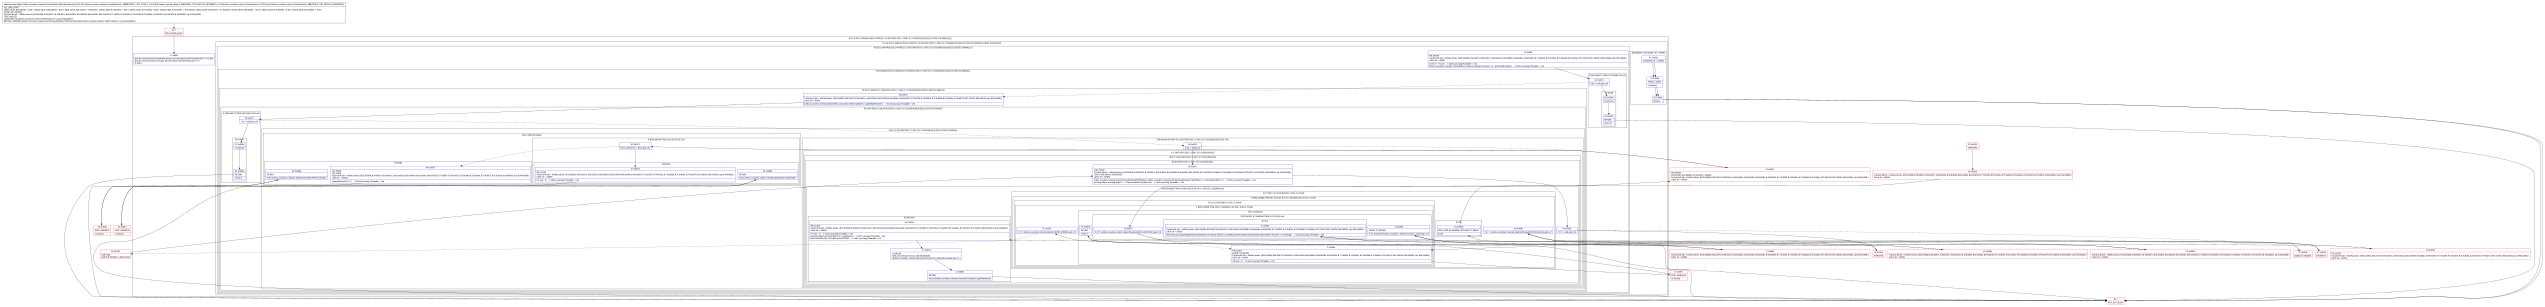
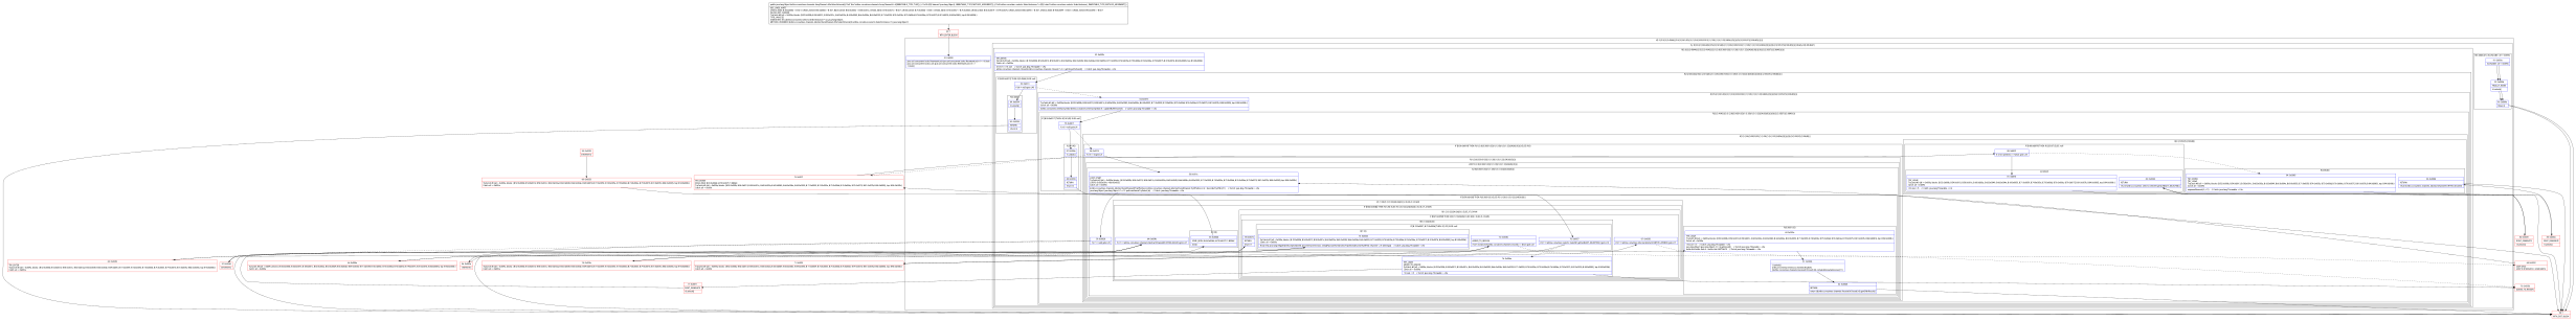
  digraph {
    fontname="Roboto Condensed"
    node [color=blue fontname="Roboto Condensed" shape=record]
    edge [fontname="Roboto Condensed"]
    n1 [label="{89\:\ 0x0094|r3.unlock()\l}"]
    n2 [label="{90\:\ 0x0099|RETURN\l|return r6\l}"]
    n3 [label="{53\:\ 0x0011|if (r6 != null) goto L43\l}"]
    n4 [label="{87\:\ 0x008e|r3.unlock()\l}"]
    n5 [label="{88\:\ 0x0093|RETURN\l|return r6\l}"]
    n6 [label="{55\:\ 0x0017|if (r6 != null) goto L41\l}"]
    n7 [label="{60\:\ 0x002a|TRY_LEAVE\lTryCatch #0 \{all \-\> 0x009a, blocks: (B:52:0x000b, B:54:0x0013, B:58:0x001c, B:60:0x002a, B:63:0x0049, B:66:0x004e, B:69:0x0053, B:71:0x0059, B:74:0x005e, B:75:0x006d, B:76:0x006e, B:79:0x0075, B:81:0x007b, B:84:0x0085), top: B:94:0x000b \}\lCatch: all \-\> 0x009a\l|r10.size = r5     \/\/ Catch: java.lang.Throwable \-\> L9a\ljava.lang.Object java.lang.Object r8 = r6.getResult()     \/\/ Catch: java.lang.Throwable \-\> L9a\lkotlin.Unit kotlin.Unit r4 = kotlin.Unit.INSTANCE     \/\/ Catch: java.lang.Throwable \-\> L9a\l}"]
    n8 [label="{61\:\ 0x0034|r3.unlock()\lkotlin.jvm.internal.Intrinsics.checkNotNull(r8)\l((kotlinx.coroutines.channels.ReceiveOrClosed) r8).completeResumeReceive(r11)\l}"]
    n9 [label="{62\:\ 0x0048|RETURN\l|return ((kotlinx.coroutines.channels.ReceiveOrClosed) r8).getOfferResult()\l}"]
    n10 [label="{65\:\ 0x004d|EDGE_INSN: B:65:0x004d\-\>B:79:0x0075 ?: BREAK  \l|break\l}"]
    n11 [label="{75\:\ 0x006d|TryCatch #0 \{all \-\> 0x009a, blocks: (B:52:0x000b, B:54:0x0013, B:58:0x001c, B:60:0x002a, B:63:0x0049, B:66:0x004e, B:69:0x0053, B:71:0x0059, B:74:0x005e, B:75:0x006d, B:76:0x006e, B:79:0x0075, B:81:0x007b, B:84:0x0085), top: B:94:0x000b \}\lCatch: all \-\> 0x009a\l|throw new java.lang.IllegalStateException(kotlin.jvm.internal.Intrinsics.stringPlus(\"performAtomicTrySelect(describeTryOffer) returned \", r7).toString())     \/\/ Catch: java.lang.Throwable \-\> L9a\l}"]
    n12 [label="{70\:\ 0x0057|if (r7 != kotlinx.coroutines.selects.SelectKt.getALREADY_SELECTED()) goto L18\l}"]
    n13 [label="{72\:\ 0x005b|ADDED_TO_REGION\l|if ((r7 instanceof kotlinx.coroutines.channels.Closed) == false) goto L21\l}"]
    n14 [label="{76\:\ 0x006e|TRY_LEAVE\lADDED_TO_REGION\lTryCatch #0 \{all \-\> 0x009a, blocks: (B:52:0x000b, B:54:0x0013, B:58:0x001c, B:60:0x002a, B:63:0x0049, B:66:0x004e, B:69:0x0053, B:71:0x0059, B:74:0x005e, B:75:0x006d, B:76:0x006e, B:79:0x0075, B:81:0x007b, B:84:0x0085), top: B:94:0x000b \}\lCatch: all \-\> 0x009a\l|r10.size = r5     \/\/ Catch: java.lang.Throwable \-\> L9a\l}"]
    n15 [label="{78\:\ 0x0074|RETURN\l|return r7\l}"]
    n16 [label="{67\:\ 0x0050|if (r7 != kotlinx.coroutines.internal.AtomicKt.RETRY_ATOMIC) goto L15\l}"]
    n17 [label="{64\:\ 0x004b|if (r7 == kotlinx.coroutines.channels.AbstractChannelKt.OFFER_FAILED) goto L27\l}"]
    n18 [label="{59\:\ 0x0028|if (r7 == null) goto L29\l}"]
    n19 [label="{58\:\ 0x001c|LOOP_START\lTryCatch #0 \{all \-\> 0x009a, blocks: (B:52:0x000b, B:54:0x0013, B:58:0x001c, B:60:0x002a, B:63:0x0049, B:66:0x004e, B:69:0x0053, B:71:0x0059, B:74:0x005e, B:75:0x006d, B:76:0x006e, B:79:0x0075, B:81:0x007b, B:84:0x0085), top: B:94:0x000b \}\lLOOP:0: B:58:0x001c\-\>B:68:0x0052\lCatch: all \-\> 0x009a\l|kotlinx.coroutines.channels.AbstractSendChannel$TryOfferDesc kotlinx.coroutines.channels.AbstractSendChannel.TryOfferDesc r6 = describeTryOffer(r11)     \/\/ Catch: java.lang.Throwable \-\> L9a\ljava.lang.Object java.lang.Object r7 = r12.performAtomicTrySelect(r6)     \/\/ Catch: java.lang.Throwable \-\> L9a\l}"]
    n20 [label="{56\:\ 0x0019|if (r5 == 0) goto L8\l}"]
    n21 [label="{81\:\ 0x007b|TRY_LEAVE\lTryCatch #0 \{all \-\> 0x009a, blocks: (B:52:0x000b, B:54:0x0013, B:58:0x001c, B:60:0x002a, B:63:0x0049, B:66:0x004e, B:69:0x0053, B:71:0x0059, B:74:0x005e, B:75:0x006d, B:76:0x006e, B:79:0x0075, B:81:0x007b, B:84:0x0085), top: B:94:0x000b \}\lCatch: all \-\> 0x009a\l|r10.size = r5     \/\/ Catch: java.lang.Throwable \-\> L9a\l}"]
    n22 [label="{83\:\ 0x0084|RETURN\l|return kotlinx.coroutines.selects.SelectKt.getALREADY_SELECTED()\l}"]
    n23 [label="{80\:\ 0x0079|if (r12.trySelect() == false) goto L35\l}"]
    n24 [label="{84\:\ 0x0085|TRY_ENTER\lTRY_LEAVE\lTryCatch #0 \{all \-\> 0x009a, blocks: (B:52:0x000b, B:54:0x0013, B:58:0x001c, B:60:0x002a, B:63:0x0049, B:66:0x004e, B:69:0x0053, B:71:0x0059, B:74:0x005e, B:75:0x006d, B:76:0x006e, B:79:0x0075, B:81:0x007b, B:84:0x0085), top: B:94:0x000b \}\lCatch: all \-\> 0x009a\l|enqueueElement(r5, r11)     \/\/ Catch: java.lang.Throwable \-\> L9a\l}"]
    n25 [label="{86\:\ 0x008d|RETURN\l|return kotlinx.coroutines.channels.AbstractChannelKt.OFFER_SUCCESS\l}"]
    n26 [label="{54\:\ 0x0013|TryCatch #0 \{all \-\> 0x009a, blocks: (B:52:0x000b, B:54:0x0013, B:58:0x001c, B:60:0x002a, B:63:0x0049, B:66:0x004e, B:69:0x0053, B:71:0x0059, B:74:0x005e, B:75:0x006d, B:76:0x006e, B:79:0x0075, B:81:0x007b, B:84:0x0085), top: B:94:0x000b \}\lCatch: all \-\> 0x009a\l|kotlinx.coroutines.internal.Symbol kotlinx.coroutines.internal.Symbol r6 = updateBufferSize(r5)     \/\/ Catch: java.lang.Throwable \-\> L9a\l}"]
    n27 [label="{52\:\ 0x000b|TRY_ENTER\lTryCatch #0 \{all \-\> 0x009a, blocks: (B:52:0x000b, B:54:0x0013, B:58:0x001c, B:60:0x002a, B:63:0x0049, B:66:0x004e, B:69:0x0053, B:71:0x0059, B:74:0x005e, B:75:0x006d, B:76:0x006e, B:79:0x0075, B:81:0x007b, B:84:0x0085), top: B:94:0x000b \}\lCatch: all \-\> 0x009a\l|int int r5 = r10.size     \/\/ Catch: java.lang.Throwable \-\> L9a\lkotlinx.coroutines.channels.Closed kotlinx.coroutines.channels.Closed\<?\> r6 = getClosedForSend()     \/\/ Catch: java.lang.Throwable \-\> L9a\l}"]
    n28 [label="{91\:\ 0x009a|ExcHandler: all \-\> 0x009a\l}"]
    n29 [label="{92\:\ 0x009b|FINALLY_INSNS\l|r3.unlock()\l}"]
    n30 [label="{93\:\ 0x009e|throw r4\l}"]
    n31 [label="{51\:\ 0x0000|java.util.concurrent.locks.ReentrantLock java.util.concurrent.locks.ReentrantLock r1 = r10.lock\ljava.util.concurrent.locks.Lock java.util.concurrent.locks.ReentrantLock r3 = r1\lr3.lock()\l}"]
    n32 [color=red label="{50\:\ ?|MTH_EXIT_BLOCK\l}"]
    n33 [color=red label="{79\:\ 0x0075|TRY_ENTER\lEDGE_INSN: B:65:0x004d\-\>B:79:0x0075 ?: BREAK  \lTryCatch #0 \{all \-\> 0x009a, blocks: (B:52:0x000b, B:54:0x0013, B:58:0x001c, B:60:0x002a, B:63:0x0049, B:66:0x004e, B:69:0x0053, B:71:0x0059, B:74:0x005e, B:75:0x006d, B:76:0x006e, B:79:0x0075, B:81:0x007b, B:84:0x0085), top: B:94:0x000b \}\lCatch: all \-\> 0x009a\l}"]
    n34 [color=red label="{71\:\ 0x0059|TryCatch #0 \{all \-\> 0x009a, blocks: (B:52:0x000b, B:54:0x0013, B:58:0x001c, B:60:0x002a, B:63:0x0049, B:66:0x004e, B:69:0x0053, B:71:0x0059, B:74:0x005e, B:75:0x006d, B:76:0x006e, B:79:0x0075, B:81:0x007b, B:84:0x0085), top: B:94:0x000b \}\lCatch: all \-\> 0x009a\l}"]
    n35 [color=red label="{73\:\ 0x005d|ADDED_TO_REGION\l}"]
    n36 [color=red label="{74\:\ 0x005e|TryCatch #0 \{all \-\> 0x009a, blocks: (B:52:0x000b, B:54:0x0013, B:58:0x001c, B:60:0x002a, B:63:0x0049, B:66:0x004e, B:69:0x0053, B:71:0x0059, B:74:0x005e, B:75:0x006d, B:76:0x006e, B:79:0x0075, B:81:0x007b, B:84:0x0085), top: B:94:0x000b \}\lCatch: all \-\> 0x009a\l}"]
    n37 [color=red label="{77\:\ 0x0071|DONT_GENERATE\l|r3.unlock()\l}"]
    n38 [color=red label="{68\:\ 0x0052|LOOP_END\lLOOP:0: B:58:0x001c\-\>B:68:0x0052\l}"]
    n39 [color=red label="{66\:\ 0x004e|TryCatch #0 \{all \-\> 0x009a, blocks: (B:52:0x000b, B:54:0x0013, B:58:0x001c, B:60:0x002a, B:63:0x0049, B:66:0x004e, B:69:0x0053, B:71:0x0059, B:74:0x005e, B:75:0x006d, B:76:0x006e, B:79:0x0075, B:81:0x007b, B:84:0x0085), top: B:94:0x000b \}\lCatch: all \-\> 0x009a\l}"]
    n40 [color=red label="{97\:\ 0x004d|SYNTHETIC\l}"]
    n41 [color=red label="{63\:\ 0x0049|TRY_ENTER\lTryCatch #0 \{all \-\> 0x009a, blocks: (B:52:0x000b, B:54:0x0013, B:58:0x001c, B:60:0x002a, B:63:0x0049, B:66:0x004e, B:69:0x0053, B:71:0x0059, B:74:0x005e, B:75:0x006d, B:76:0x006e, B:79:0x0075, B:81:0x007b, B:84:0x0085), top: B:94:0x000b \}\lCatch: all \-\> 0x009a\l}"]
    n42 [color=red label="{96\:\ 0x002a|SYNTHETIC\l}"]
    n43 [color=red label="{82\:\ 0x0081|DONT_GENERATE\l|r3.unlock()\l}"]
    n44 [color=red label="{85\:\ 0x008a|DONT_GENERATE\l|r3.unlock()\l}"]
    n45 [color=red label="{95\:\ 0x0053|SYNTHETIC\l}"]
    n46 [color=red label="{69\:\ 0x0053|TryCatch #0 \{all \-\> 0x009a, blocks: (B:52:0x000b, B:54:0x0013, B:58:0x001c, B:60:0x002a, B:63:0x0049, B:66:0x004e, B:69:0x0053, B:71:0x0059, B:74:0x005e, B:75:0x006d, B:76:0x006e, B:79:0x0075, B:81:0x007b, B:84:0x0085), top: B:94:0x000b \}\lCatch: all \-\> 0x009a\l}"]
    n47 [color=red label="{49\:\ ?|MTH_ENTER_BLOCK\l}"]
    n48 [label="{public java.lang.Object kotlinx.coroutines.channels.ArrayChannel.offerSelectInternal((r10v0 'this' kotlinx.coroutines.channels.ArrayChannel\<E\> A[IMMUTABLE_TYPE, THIS]), (r11v0 E A[D('element' java.lang.Object), IMMUTABLE_TYPE, METHOD_ARGUMENT]), (r12v0 kotlinx.coroutines.selects.SelectInstance\<?\> A[D('select' kotlinx.coroutines.selects.SelectInstance), IMMUTABLE_TYPE, METHOD_ARGUMENT]))  | USE_LINES_HINTS\lCROSS_EDGE: B:83:0x0084 \-\> B:50:?, CROSS_EDGE: B:86:0x008d \-\> B:50:?, BACK_EDGE: B:68:0x0052 \-\> B:58:0x001c, CROSS_EDGE: B:78:0x0074 \-\> B:50:?, CROSS_EDGE: B:75:0x006d \-\> B:50:?, CROSS_EDGE: B:70:0x0057 \-\> B:76:0x006e, CROSS_EDGE: B:56:0x0019 \-\> B:79:0x0075, CROSS_EDGE: B:88:0x0093 \-\> B:50:?, CROSS_EDGE: B:90:0x0099 \-\> B:50:?, CROSS_EDGE: B:93:0x009e \-\> B:50:?\lINLINE_NOT_NEEDED\lTryCatch #0 \{all \-\> 0x009a, blocks: (B:52:0x000b, B:54:0x0013, B:58:0x001c, B:60:0x002a, B:63:0x0049, B:66:0x004e, B:69:0x0053, B:71:0x0059, B:74:0x005e, B:75:0x006d, B:76:0x006e, B:79:0x0075, B:81:0x007b, B:84:0x0085), top: B:94:0x000b \}\lTYPE_VARS: [E]\lSIGNATURE: (TE;Lkotlinx\/coroutines\/selects\/SelectInstance\<*\>;)Ljava\/lang\/Object;\lMETHOD_OVERRIDE: [kotlinx.coroutines.channels.AbstractSendChannel.offerSelectInternal(E, kotlinx.coroutines.selects.SelectInstance\<?\>):java.lang.Object]\l}" color=""]
    subgraph cluster_1 {
      label="R(2:1|(2:3|(2:(2:43|44)|(2:5|(2:(2:41|42)|(2:(1:(2:8|(3:30|31|32)(1:(1:28)(1:(3:(1:22)|24|26)(0)))))(0)|(2:(2:35|37)|(2:38|40))))))))"
      n31
      subgraph cluster_2 {
        label="Try: R(2:3|(2:(2:43|44)|(2:5|(2:(2:41|42)|(2:(1:(2:8|(3:30|31|32)(1:(1:28)(1:(3:(1:22)|24|26)(0)))))(0)|(2:(2:35|37)|(2:38|40))))))) finally: R(3:45|46|47)"
        subgraph cluster_3 {
          label="R(2:3|(2:(2:43|44)|(2:5|(2:(2:41|42)|(2:(1:(2:8|(3:30|31|32)(1:(1:28)(1:(3:(1:22)|24|26)(0)))))(0)|(2:(2:35|37)|(2:38|40)))))))"
          n27
          subgraph cluster_4 {
            label="R(2:(2:43|44)|(2:5|(2:(2:41|42)|(2:(1:(2:8|(3:30|31|32)(1:(1:28)(1:(3:(1:22)|24|26)(0)))))(0)|(2:(2:35|37)|(2:38|40))))))"
            subgraph cluster_5 {
              label="IF [B:53:0x0011] THEN: R(2:43|44) ELSE: null"
              n3
              subgraph cluster_6 {
                label="R(2:43|44)"
                n1
                n2
              }
            }
            subgraph cluster_7 {
              label="R(2:5|(2:(2:41|42)|(2:(1:(2:8|(3:30|31|32)(1:(1:28)(1:(3:(1:22)|24|26)(0)))))(0)|(2:(2:35|37)|(2:38|40)))))"
              n26
              subgraph cluster_8 {
                label="R(2:(2:41|42)|(2:(1:(2:8|(3:30|31|32)(1:(1:28)(1:(3:(1:22)|24|26)(0)))))(0)|(2:(2:35|37)|(2:38|40))))"
                subgraph cluster_9 {
                  label="IF [B:55:0x0017] THEN: R(2:41|42) ELSE: null"
                  n6
                  subgraph cluster_10 {
                    label="R(2:41|42)"
                    n4
                    n5
                  }
                }
                subgraph cluster_11 {
                  label="R(2:(1:(2:8|(3:30|31|32)(1:(1:28)(1:(3:(1:22)|24|26)(0)))))(0)|(2:(2:35|37)|(2:38|40)))"
                  subgraph cluster_12 {
                    label="IF [B:56:0x0019] THEN: R(1:(2:8|(3:30|31|32)(1:(1:28)(1:(3:(1:22)|24|26)(0))))) ELSE: R(0)"
                    n20
                    subgraph cluster_13 {
                      label="R(1:(2:8|(3:30|31|32)(1:(1:28)(1:(3:(1:22)|24|26)(0)))))"
                      subgraph cluster_14 {
                        label="LOOP:0: (2:8|(3:30|31|32)(1:(1:28)(1:(3:(1:22)|24|26)(0))))"
                        subgraph cluster_15 {
                          label="R(2:8|(3:30|31|32)(1:(1:28)(1:(3:(1:22)|24|26)(0))))"
                          n19
                          subgraph cluster_16 {
                            label="IF [B:59:0x0028] THEN: R(3:30|31|32) ELSE: R(1:(1:28)(1:(3:(1:22)|24|26)(0)))"
                            n18
                            subgraph cluster_17 {
                              label="R(3:30|31|32)"
                              n7
                              n8
                              n9
                            }
                            subgraph cluster_18 {
                              label="R(1:(1:28)(1:(3:(1:22)|24|26)(0))) | ELSE_IF_CHAIN\l"
                              subgraph cluster_19 {
                                label="IF [B:64:0x004b] THEN: R(1:28) ELSE: R(1:(3:(1:22)|24|26)(0)) | ELSE_IF_CHAIN\l"
                                n17
                                subgraph cluster_20 {
                                  label="R(1:28)"
                                  n10
                                }
                                subgraph cluster_21 {
                                  label="R(1:(3:(1:22)|24|26)(0)) | ELSE_IF_CHAIN\l"
                                  subgraph cluster_22 {
                                    label="IF [B:67:0x0050] THEN: R(3:(1:22)|24|26) ELSE: R(0) | ELSE_IF_CHAIN\l"
                                    n16
                                    subgraph cluster_23 {
                                      label="R(3:(1:22)|24|26)"
                                      n14
                                      n15
                                      subgraph cluster_24 {
                                        label="IF [B:70:0x0057, B:72:0x005b] THEN: R(1:22) ELSE: null"
                                        n12
                                        n13
                                        subgraph cluster_25 {
                                          label="R(1:22)"
                                          n11
                                        }
                                      }
                                    }
                                    subgraph cluster_26 {
                                      label="R(0)"
                                    }
                                  }
                                }
                              }
                            }
                          }
                        }
                      }
                    }
                    subgraph cluster_27 {
                      label="R(0)"
                    }
                  }
                  subgraph cluster_28 {
                    label="R(2:(2:35|37)|(2:38|40))"
                    subgraph cluster_29 {
                      label="IF [B:80:0x0079] THEN: R(2:35|37) ELSE: null"
                      n23
                      subgraph cluster_30 {
                        label="R(2:35|37)"
                        n21
                        n22
                      }
                    }
                    subgraph cluster_31 {
                      label="R(2:38|40)"
                      n24
                      n25
                    }
                  }
                }
              }
            }
          }
        }
        subgraph cluster_32 {
          label="R(3:45|46|47) | ExcHandler: all \-\> 0x009a\l"
          n28
          n29
          n30
        }
      }
    }
    subgraph cluster_33 {
      label="R(3:45|46|47) | ExcHandler: all \-\> 0x009a\l"
    }
    n1 -> n2
    n2 -> n32
    n3 -> n1
    n3 -> n26 [style=dashed]
    n4 -> n5
    n5 -> n32
    n6 -> n4
    n6 -> n20 [style=dashed]
    n7 -> n8
    n8 -> n9
    n9 -> n32
    n10 -> n33
    n11 -> n32
    n12 -> n14 [style=dashed]
    n12 -> n34
    n13 -> n35 [style=dashed]
    n13 -> n36
    n14 -> n37
    n15 -> n32
    n16 -> n38 [style=dashed]
    n17 -> n39 [style=dashed]
    n17 -> n40
    n18 -> n41 [style=dashed]
    n18 -> n42
    n19 -> n18
    n20 -> n19
    n20 -> n33 [style=dashed]
    n21 -> n43
    n22 -> n32
    n23 -> n21
    n23 -> n24 [style=dashed]
    n24 -> n44
    n25 -> n32
    n26 -> n6
    n27 -> n3
    n28 -> n29
    n28 -> n29
    n29 -> n30
    n29 -> n30
    n30 -> n32
    n30 -> n32
    n33 -> n23
    n34 -> n13
-   n35 -> n14
+   n14 -> n35
    n36 -> n11
    n37 -> n15
    n38 -> n19
    n39 -> n16
    n40 -> n10
    n41 -> n17
    n42 -> n7
    n43 -> n22
    n44 -> n25
    n45 -> n46
    n46 -> n12
    n47 -> n31
    n48 -> n47
  }
